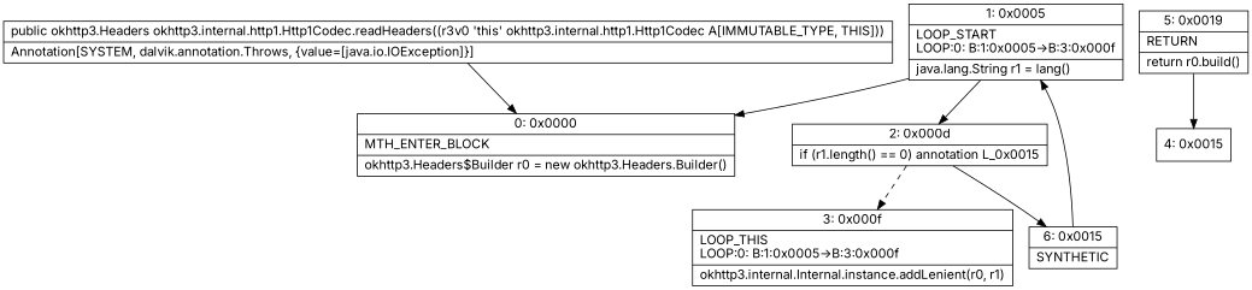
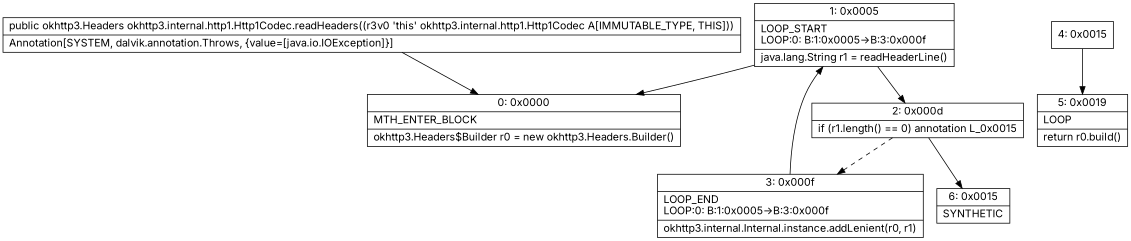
  digraph {
    fontname=Inter
    node [fontname=Inter shape=record]
    edge [fontname=Inter]
    n1 [label="{0\:\ 0x0000|MTH_ENTER_BLOCK\l|okhttp3.Headers$Builder r0 = new okhttp3.Headers.Builder()\l}"]
-   n2 [label="{1\:\ 0x0005|LOOP_START\lLOOP:0: B:1:0x0005\-\>B:3:0x000f\l|java.lang.String r1 = lang()\l}"]
+   n2 [label="{1\:\ 0x0005|LOOP_START\lLOOP:0: B:1:0x0005\-\>B:3:0x000f\l|java.lang.String r1 = readHeaderLine()\l}"]
    n3 [label="{2\:\ 0x000d|if (r1.length() == 0) annotation L_0x0015\l}"]
-   n4 [label="{3\:\ 0x000f|LOOP_THIS\lLOOP:0: B:1:0x0005\-\>B:3:0x000f\l|okhttp3.internal.Internal.instance.addLenient(r0, r1)\l}"]
+   n4 [label="{3\:\ 0x000f|LOOP_END\lLOOP:0: B:1:0x0005\-\>B:3:0x000f\l|okhttp3.internal.Internal.instance.addLenient(r0, r1)\l}"]
    n5 [label="{6\:\ 0x0015|SYNTHETIC\l}"]
    n6 [label="{4\:\ 0x0015}"]
-   n7 [label="{5\:\ 0x0019|RETURN\l|return r0.build()\l}"]
+   n7 [label="{5\:\ 0x0019|LOOP\l|return r0.build()\l}"]
    n8 [label="{public okhttp3.Headers okhttp3.internal.http1.Http1Codec.readHeaders((r3v0 'this' okhttp3.internal.http1.Http1Codec A[IMMUTABLE_TYPE, THIS]))  | Annotation[SYSTEM, dalvik.annotation.Throws, \{value=[java.io.IOException]\}]\l}"]
    n2 -> n1
    n2 -> n3
    n3 -> n4 [style=dashed]
    n3 -> n5
-   n5 -> n2
-   n7 -> n6
+   n4 -> n2
+   n6 -> n7
    n8 -> n1
  }
